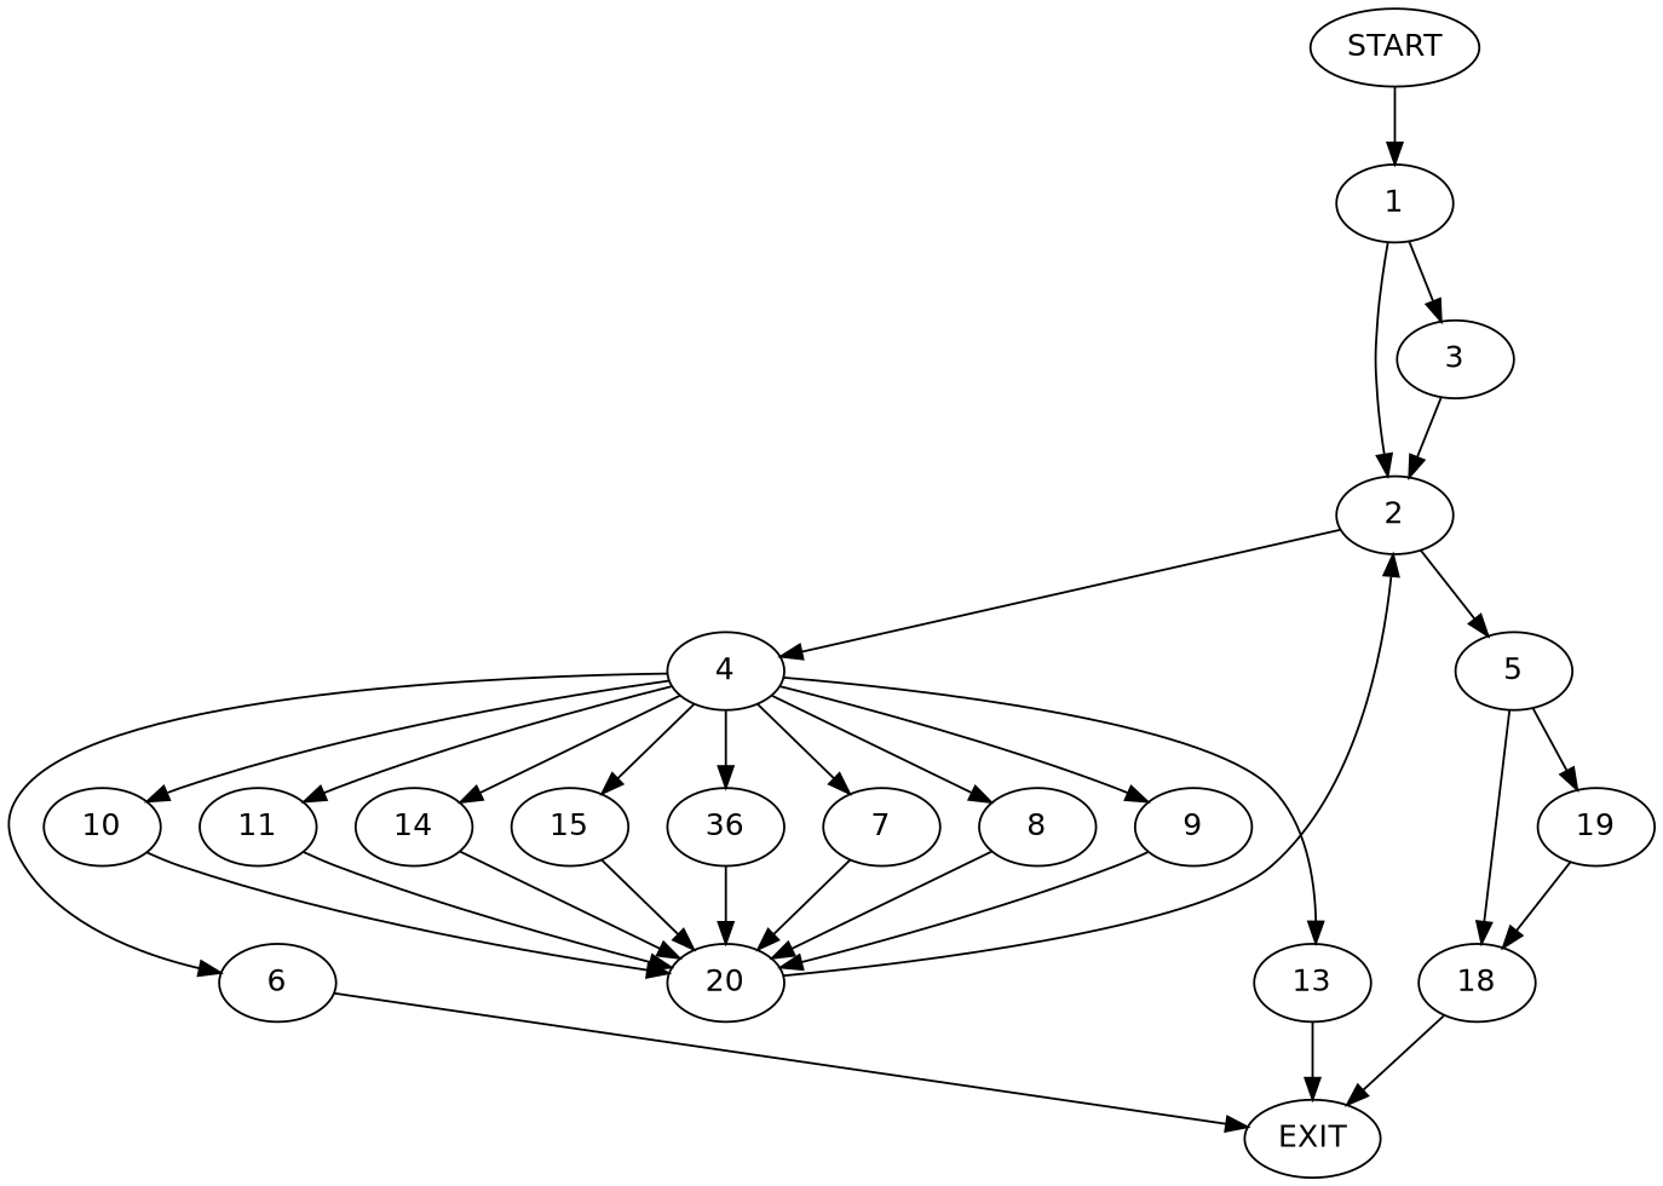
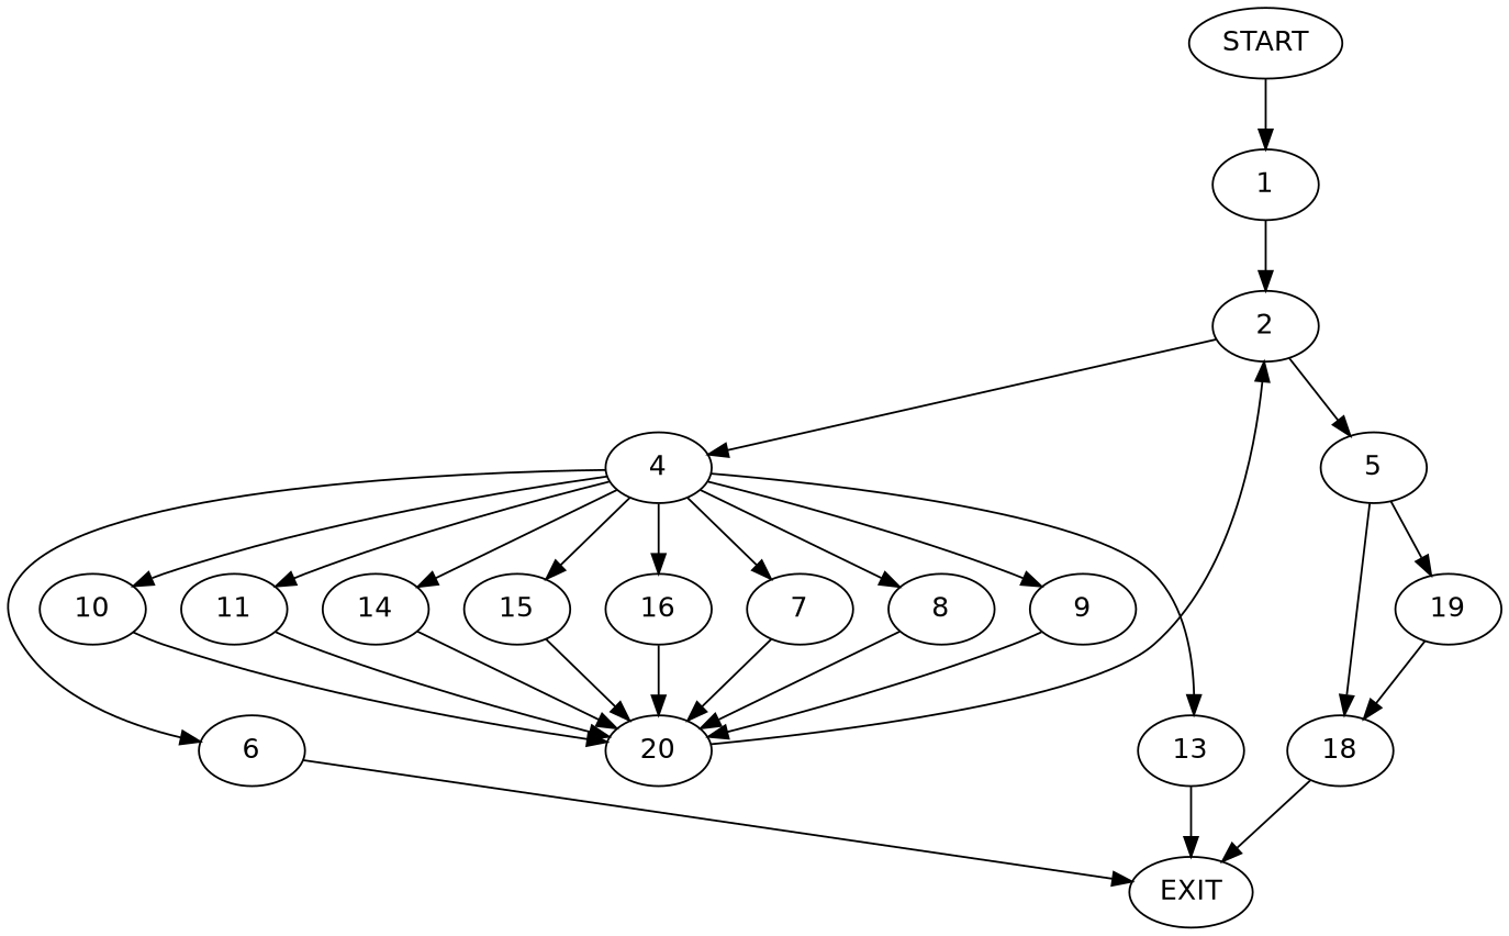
  digraph {
    fontname="DejaVu Sans"
    node [fontname="DejaVu Sans"]
    edge [fontname="DejaVu Sans"]
    n1 [label=START]
    1
    2
-   3
    n5 [label=EXIT]
    4
    5
    6
    7
    8
    9
    10
    11
    13
    14
    15
-   16 [label=36]
+   16
    18
    19
    20
    n1 -> 1
    1 -> 2
-   1 -> 3
    2 -> 4
    2 -> 5
-   3 -> 2
    4 -> 6
    4 -> 7
    4 -> 8
    4 -> 9
    4 -> 10
    4 -> 11
    4 -> 13
    4 -> 14
    4 -> 15
    4 -> 16
    5 -> 18
    5 -> 19
    6 -> n5
    7 -> 20
    8 -> 20
    9 -> 20
    10 -> 20
    11 -> 20
    13 -> n5
    14 -> 20
    15 -> 20
    16 -> 20
    18 -> n5
    19 -> 18
    20 -> 2
  }
